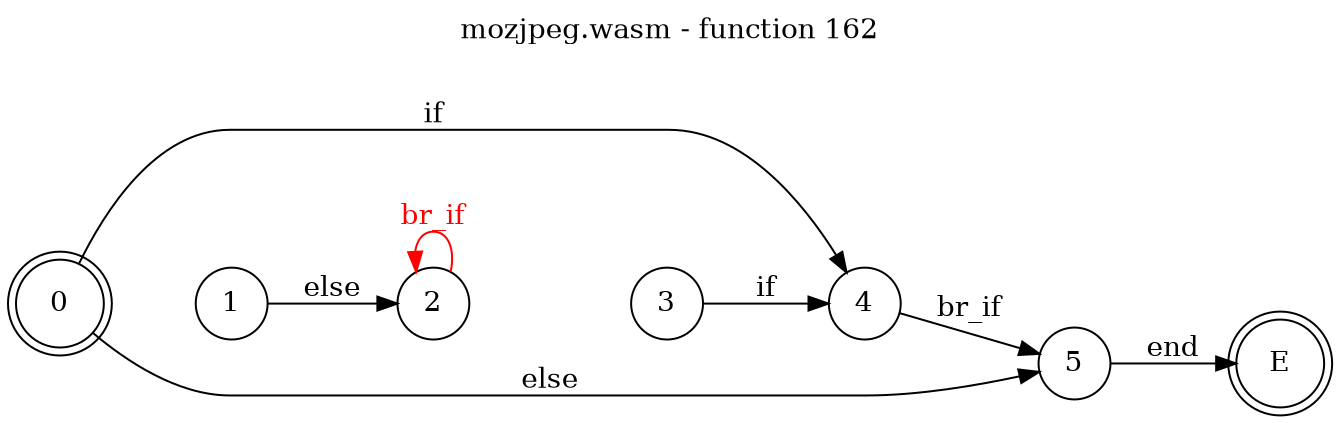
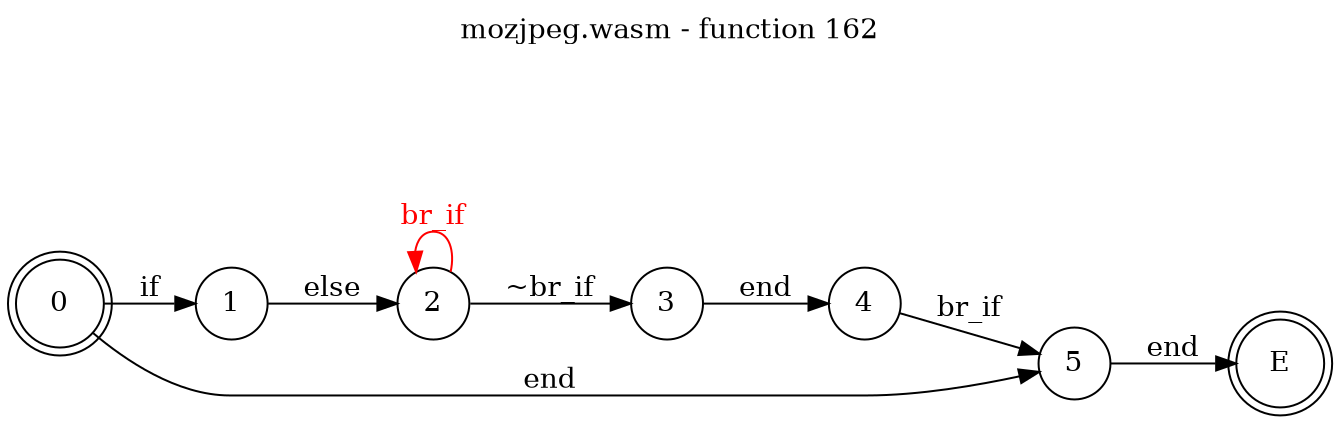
  digraph {
    label="mozjpeg.wasm - function 162"
    labelfontcolor=black
    labelfontname=Helvetica
    labelfontsize=16
    labelloc=t
    rankdir=LR
    node [shape=circle]
    0 [shape=doublecircle]
    1
    5
    2
    E [shape=doublecircle]
    3
    4
-   0 -> 4 [label=if]
-   0 -> 5 [label=else]
+   0 -> 1 [label=if]
+   0 -> 5 [label=end]
    1 -> 2 [label=else]
    5 -> E [label=end]
    2 -> 2 [color=red dir=back fontcolor=red label=br_if]
-   3 -> 4 [label=if]
+   2 -> 3 [label="~br_if"]
+   3 -> 4 [label=end]
    4 -> 5 [label=br_if]
  }
